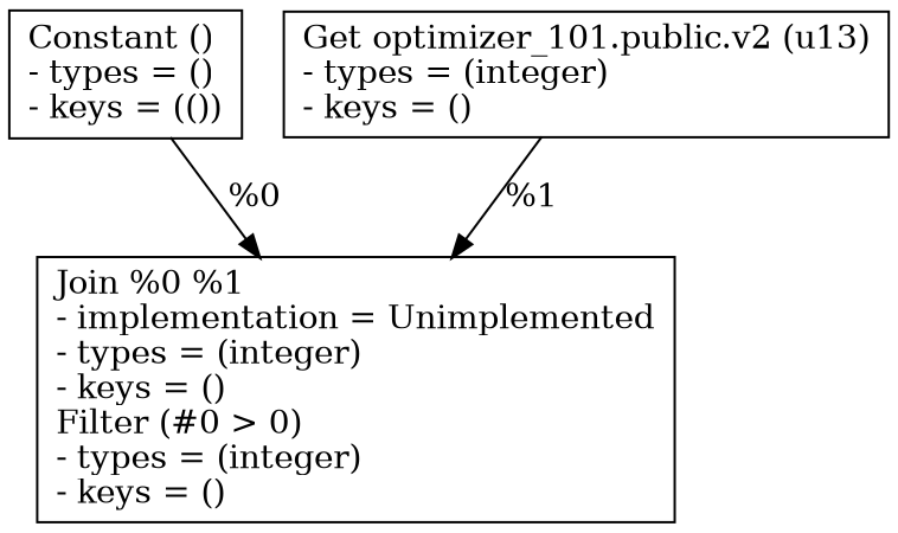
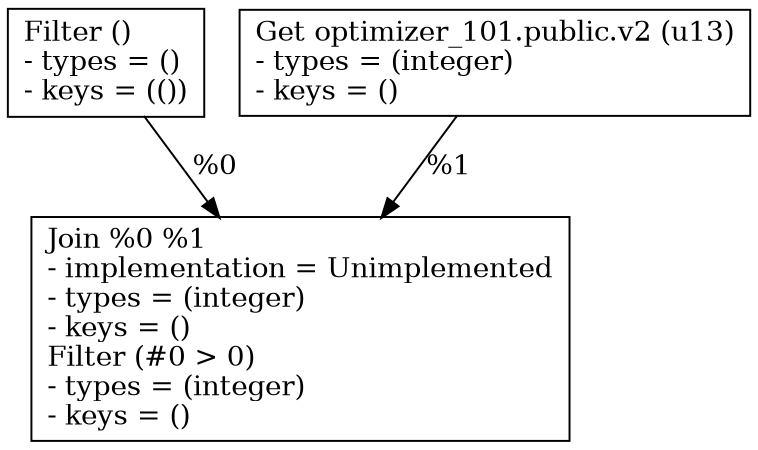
  digraph {
    node [shape=record]
-   n1 [label="Constant ()\l- types = ()\l- keys = (())\l"]
+   n1 [label="Filter ()\l- types = ()\l- keys = (())\l"]
    n2 [label="Join %0 %1\l- implementation = Unimplemented\l- types = (integer)\l- keys = ()\lFilter (#0 \> 0)\l- types = (integer)\l- keys = ()\l"]
    n3 [label="Get optimizer_101.public.v2 (u13)\l- types = (integer)\l- keys = ()\l"]
    n1 -> n2 [label="%0\l"]
    n3 -> n2 [label="%1\l"]
  }
